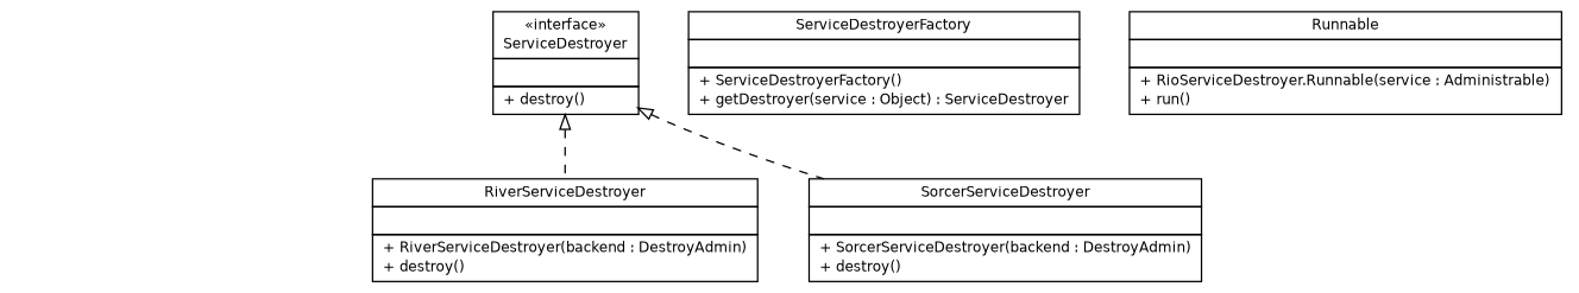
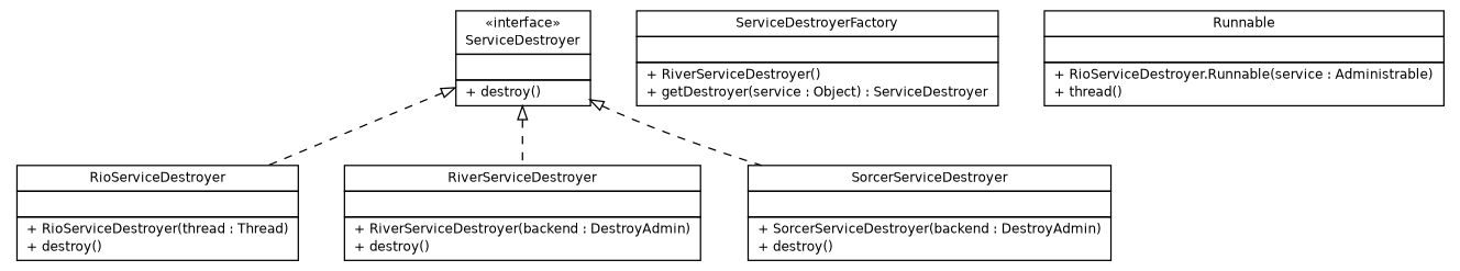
  digraph {
    nodesep=0.25
    ranksep=0.5
    node [fontcolor=black fontname=Helvetica fontsize=10.0 shape=plaintext]
    edge [arrowtail=empty dir=back fontname=Helvetica fontsize=10 headport=p labelfontname=Helvetica labelfontsize=10 style=dashed tailport=p]
    n1 [label=<<table title="sorcer.boot.destroy.ServiceDestroyer" border="0" cellborder="1" cellspacing="0" cellpadding="2" port="p" href="./ServiceDestroyer.html"> 		<tr><td><table border="0" cellspacing="0" cellpadding="1"> <tr><td align="center" balign="center"> &#171;interface&#187; </td></tr> <tr><td align="center" balign="center"> ServiceDestroyer </td></tr> 		</table></td></tr> 		<tr><td><table border="0" cellspacing="0" cellpadding="1"> <tr><td align="left" balign="left">  </td></tr> 		</table></td></tr> 		<tr><td><table border="0" cellspacing="0" cellpadding="1"> <tr><td align="left" balign="left"> + destroy() </td></tr> 		</table></td></tr> 		</table>>]
+   n2 [label=<<table title="sorcer.boot.destroy.RioServiceDestroyer" border="0" cellborder="1" cellspacing="0" cellpadding="2" port="p" href="./RioServiceDestroyer.html"> 		<tr><td><table border="0" cellspacing="0" cellpadding="1"> <tr><td align="center" balign="center"> RioServiceDestroyer </td></tr> 		</table></td></tr> 		<tr><td><table border="0" cellspacing="0" cellpadding="1"> <tr><td align="left" balign="left">  </td></tr> 		</table></td></tr> 		<tr><td><table border="0" cellspacing="0" cellpadding="1"> <tr><td align="left" balign="left"> + RioServiceDestroyer(thread : Thread) </td></tr> <tr><td align="left" balign="left"> + destroy() </td></tr> 		</table></td></tr> 		</table>>]
    n3 [label=<<table title="sorcer.boot.destroy.RiverServiceDestroyer" border="0" cellborder="1" cellspacing="0" cellpadding="2" port="p" href="./RiverServiceDestroyer.html"> 		<tr><td><table border="0" cellspacing="0" cellpadding="1"> <tr><td align="center" balign="center"> RiverServiceDestroyer </td></tr> 		</table></td></tr> 		<tr><td><table border="0" cellspacing="0" cellpadding="1"> <tr><td align="left" balign="left">  </td></tr> 		</table></td></tr> 		<tr><td><table border="0" cellspacing="0" cellpadding="1"> <tr><td align="left" balign="left"> + RiverServiceDestroyer(backend : DestroyAdmin) </td></tr> <tr><td align="left" balign="left"> + destroy() </td></tr> 		</table></td></tr> 		</table>>]
    n4 [label=<<table title="sorcer.boot.destroy.SorcerServiceDestroyer" border="0" cellborder="1" cellspacing="0" cellpadding="2" port="p" href="./SorcerServiceDestroyer.html"> 		<tr><td><table border="0" cellspacing="0" cellpadding="1"> <tr><td align="center" balign="center"> SorcerServiceDestroyer </td></tr> 		</table></td></tr> 		<tr><td><table border="0" cellspacing="0" cellpadding="1"> <tr><td align="left" balign="left">  </td></tr> 		</table></td></tr> 		<tr><td><table border="0" cellspacing="0" cellpadding="1"> <tr><td align="left" balign="left"> + SorcerServiceDestroyer(backend : DestroyAdmin) </td></tr> <tr><td align="left" balign="left"> + destroy() </td></tr> 		</table></td></tr> 		</table>>]
-   n5 [label=<<table title="sorcer.boot.destroy.ServiceDestroyerFactory" border="0" cellborder="1" cellspacing="0" cellpadding="2" port="p" href="./ServiceDestroyerFactory.html"> 		<tr><td><table border="0" cellspacing="0" cellpadding="1"> <tr><td align="center" balign="center"> ServiceDestroyerFactory </td></tr> 		</table></td></tr> 		<tr><td><table border="0" cellspacing="0" cellpadding="1"> <tr><td align="left" balign="left">  </td></tr> 		</table></td></tr> 		<tr><td><table border="0" cellspacing="0" cellpadding="1"> <tr><td align="left" balign="left"> + ServiceDestroyerFactory() </td></tr> <tr><td align="left" balign="left"> + getDestroyer(service : Object) : ServiceDestroyer </td></tr> 		</table></td></tr> 		</table>>]
-   n6 [label=<<table title="sorcer.boot.destroy.RioServiceDestroyer.Runnable" border="0" cellborder="1" cellspacing="0" cellpadding="2" port="p" href="./RioServiceDestroyer.Runnable.html"> 		<tr><td><table border="0" cellspacing="0" cellpadding="1"> <tr><td align="center" balign="center"> Runnable </td></tr> 		</table></td></tr> 		<tr><td><table border="0" cellspacing="0" cellpadding="1"> <tr><td align="left" balign="left">  </td></tr> 		</table></td></tr> 		<tr><td><table border="0" cellspacing="0" cellpadding="1"> <tr><td align="left" balign="left"> + RioServiceDestroyer.Runnable(service : Administrable) </td></tr> <tr><td align="left" balign="left"> + run() </td></tr> 		</table></td></tr> 		</table>>]
+   n5 [label=<<table title="sorcer.boot.destroy.ServiceDestroyerFactory" border="0" cellborder="1" cellspacing="0" cellpadding="2" port="p" href="./ServiceDestroyerFactory.html"> 		<tr><td><table border="0" cellspacing="0" cellpadding="1"> <tr><td align="center" balign="center"> ServiceDestroyerFactory </td></tr> 		</table></td></tr> 		<tr><td><table border="0" cellspacing="0" cellpadding="1"> <tr><td align="left" balign="left">  </td></tr> 		</table></td></tr> 		<tr><td><table border="0" cellspacing="0" cellpadding="1"> <tr><td align="left" balign="left"> + RiverServiceDestroyer() </td></tr> <tr><td align="left" balign="left"> + getDestroyer(service : Object) : ServiceDestroyer </td></tr> 		</table></td></tr> 		</table>>]
+   n6 [label=<<table title="sorcer.boot.destroy.RioServiceDestroyer.Runnable" border="0" cellborder="1" cellspacing="0" cellpadding="2" port="p" href="./RioServiceDestroyer.Runnable.html"> 		<tr><td><table border="0" cellspacing="0" cellpadding="1"> <tr><td align="center" balign="center"> Runnable </td></tr> 		</table></td></tr> 		<tr><td><table border="0" cellspacing="0" cellpadding="1"> <tr><td align="left" balign="left">  </td></tr> 		</table></td></tr> 		<tr><td><table border="0" cellspacing="0" cellpadding="1"> <tr><td align="left" balign="left"> + RioServiceDestroyer.Runnable(service : Administrable) </td></tr> <tr><td align="left" balign="left"> + thread() </td></tr> 		</table></td></tr> 		</table>>]
+   n1 -> n2
    n1 -> n3
    n1 -> n4
  }
